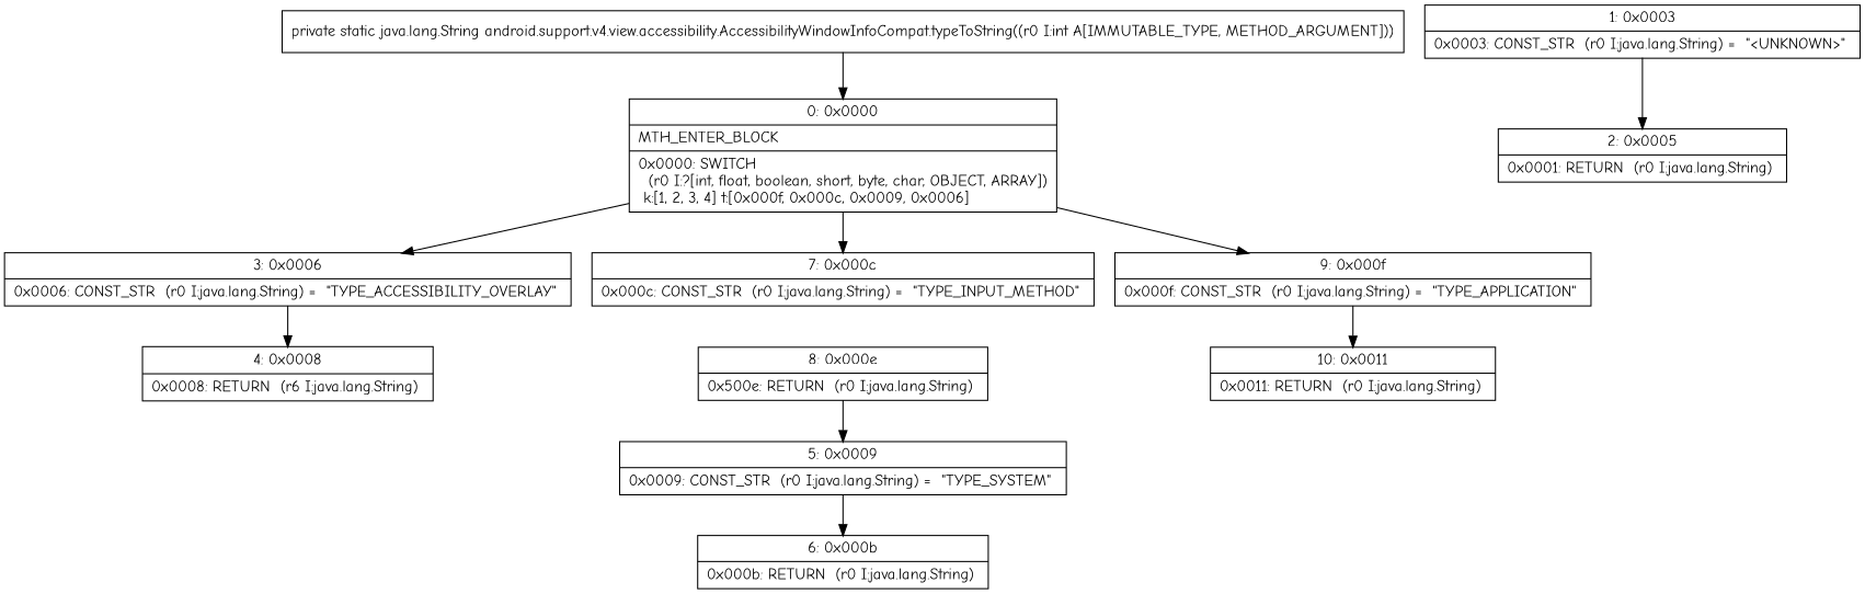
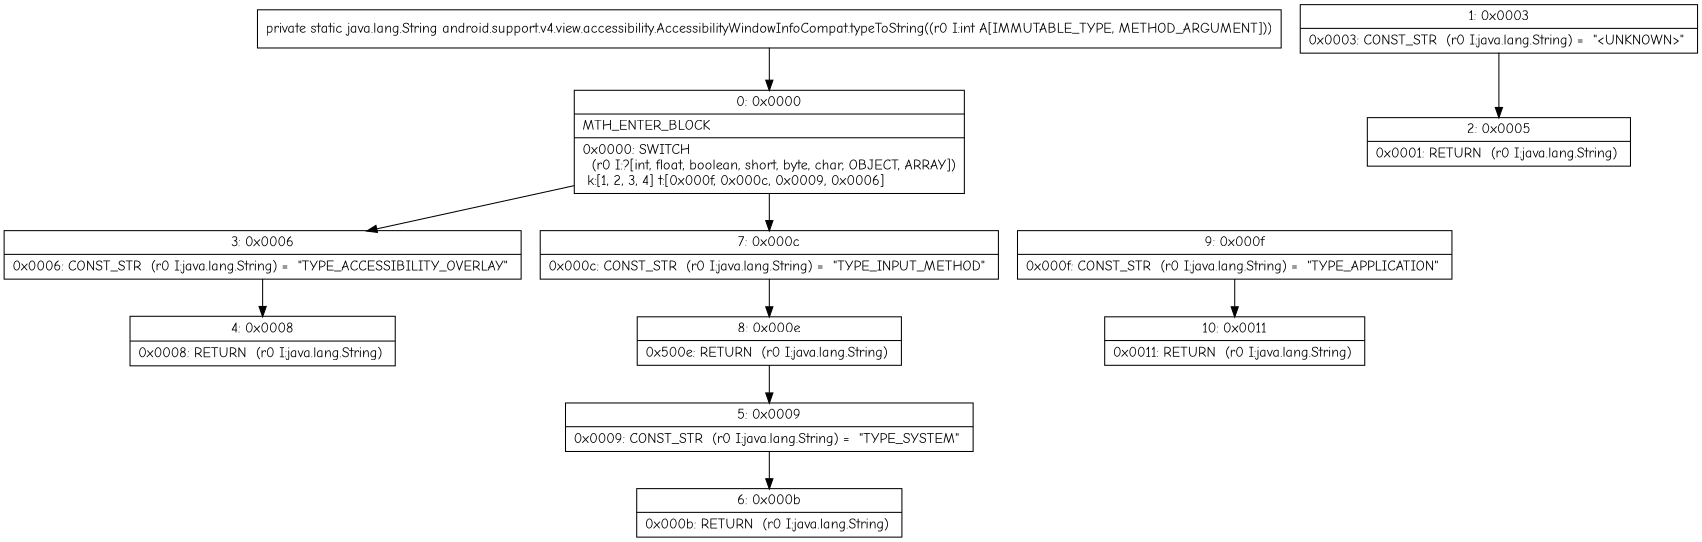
  digraph {
    fontname="Comic Neue"
    node [fontname="Comic Neue" shape=record]
    edge [fontname="Comic Neue"]
    n1 [label="{0\:\ 0x0000|MTH_ENTER_BLOCK\l|0x0000: SWITCH  \l  (r0 I:?[int, float, boolean, short, byte, char, OBJECT, ARRAY])\l k:[1, 2, 3, 4] t:[0x000f, 0x000c, 0x0009, 0x0006] \l}"]
    n2 [label="{3\:\ 0x0006|0x0006: CONST_STR  (r0 I:java.lang.String) =  \"TYPE_ACCESSIBILITY_OVERLAY\" \l}"]
    n3 [label="{7\:\ 0x000c|0x000c: CONST_STR  (r0 I:java.lang.String) =  \"TYPE_INPUT_METHOD\" \l}"]
    n4 [label="{9\:\ 0x000f|0x000f: CONST_STR  (r0 I:java.lang.String) =  \"TYPE_APPLICATION\" \l}"]
    n5 [label="{1\:\ 0x0003|0x0003: CONST_STR  (r0 I:java.lang.String) =  \"\<UNKNOWN\>\" \l}"]
    n6 [label="{2\:\ 0x0005|0x0001: RETURN  (r0 I:java.lang.String) \l}"]
-   n7 [label="{4\:\ 0x0008|0x0008: RETURN  (r6 I:java.lang.String) \l}"]
+   n7 [label="{4\:\ 0x0008|0x0008: RETURN  (r0 I:java.lang.String) \l}"]
    n8 [label="{5\:\ 0x0009|0x0009: CONST_STR  (r0 I:java.lang.String) =  \"TYPE_SYSTEM\" \l}"]
    n9 [label="{6\:\ 0x000b|0x000b: RETURN  (r0 I:java.lang.String) \l}"]
    n10 [label="{8\:\ 0x000e|0x500e: RETURN  (r0 I:java.lang.String) \l}"]
    n11 [label="{10\:\ 0x0011|0x0011: RETURN  (r0 I:java.lang.String) \l}"]
    n12 [label="{private static java.lang.String android.support.v4.view.accessibility.AccessibilityWindowInfoCompat.typeToString((r0 I:int A[IMMUTABLE_TYPE, METHOD_ARGUMENT])) }"]
    n1 -> n2
    n1 -> n3
-   n1 -> n4
    n2 -> n7
+   n3 -> n10
    n4 -> n11
    n5 -> n6
    n8 -> n9
    n10 -> n8
    n12 -> n1
  }
